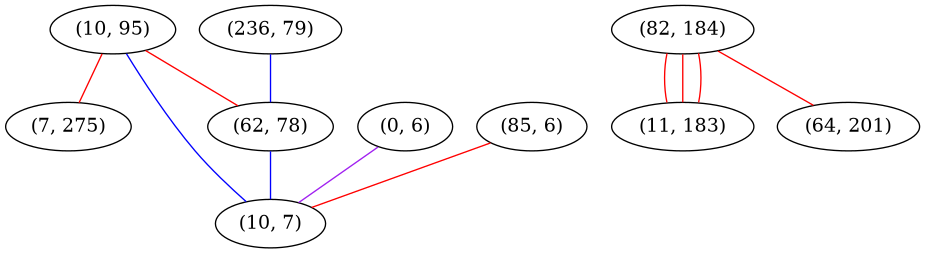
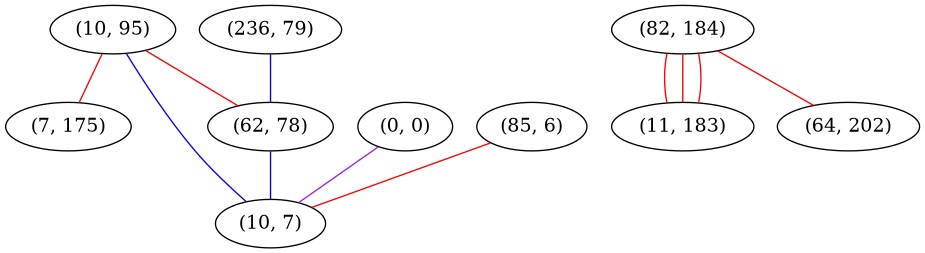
  graph {
    edge [color=red weight=1]
    "(10, 95)"
-   "(7, 175)" [label="(7, 275)"]
+   "(7, 175)"
    "(62, 78)"
    "(10, 7)"
    "(236, 79)"
-   "(0, 0)" [label="(0, 6)"]
+   "(0, 0)"
    "(85, 6)"
    n8 [label="(82, 184)"]
    "(11, 183)"
-   "(64, 201)"
+   "(64, 201)" [label="(64, 202)"]
    "(10, 95)" -- "(7, 175)" [weight=3]
    "(10, 95)" -- "(62, 78)"
    "(10, 95)" -- "(10, 7)" [color=blue weight=3]
    "(62, 78)" -- "(10, 7)" [color=blue weight=3]
    "(236, 79)" -- "(62, 78)" [color=blue weight=3]
    "(0, 0)" -- "(10, 7)" [color=purple weight=4]
    "(85, 6)" -- "(10, 7)"
    n8 -- "(11, 183)"
    n8 -- "(11, 183)"
    n8 -- "(11, 183)"
    n8 -- "(64, 201)"
  }
